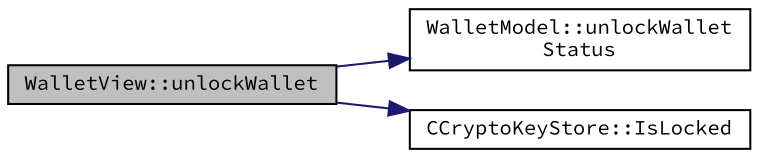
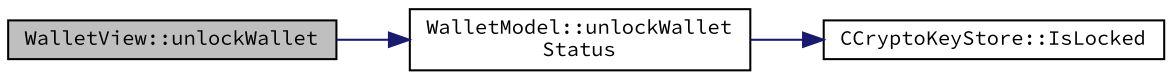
  digraph {
    fontname="Source Code Pro"
    rankdir=LR
    node [color=black fillcolor=white fontname="Source Code Pro" fontsize=10 shape=record style=filled]
    edge [color=midnightblue fontname="Source Code Pro" fontsize=10 labelfontname=Helvetica labelfontsize=10 style=solid]
    n1 [fillcolor=grey75 fontcolor=black height=0.2 label="WalletView::unlockWallet" width=0.4]
    n2 [height=0.2 label="WalletModel::unlockWallet\lStatus" width=0.4]
    n3 [height=0.2 label="CCryptoKeyStore::IsLocked" width=0.4]
    n1 -> n2
-   n1 -> n3
+   n2 -> n3
  }
